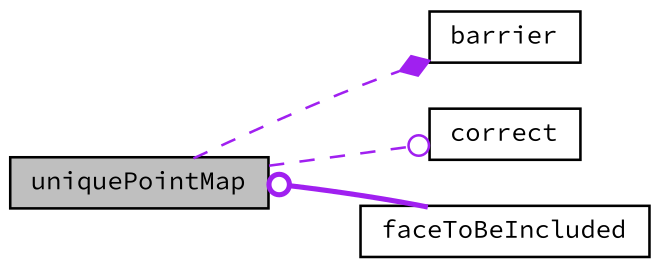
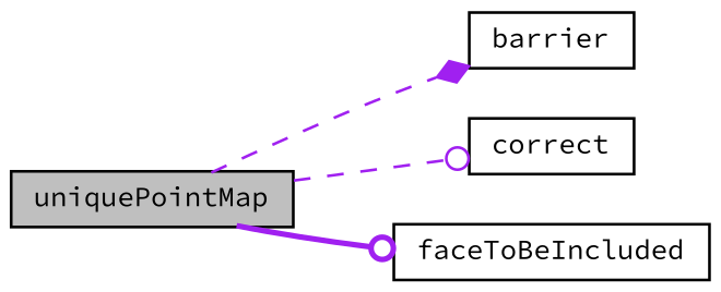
  digraph {
    fontname="Source Code Pro"
    rankdir=LR
    node [color=black fontname="Source Code Pro" fontsize=10 shape=record]
    edge [arrowhead=odot color=purple fontname="Source Code Pro" fontsize=10 labelfontname=FreeSans labelfontsize=10 style=dashed]
    n1 [fillcolor=grey75 fontcolor=black height=0.2 label=uniquePointMap style=filled width=0.4]
    n2 [height=0.2 label=barrier width=0.4]
    n3 [height=0.2 label=correct width=0.4]
    n4 [height=0.2 label=faceToBeIncluded width=0.4]
    n1 -> n2 [arrowhead=diamond]
    n1 -> n3
-   n4 -> n1 [style=bold]
+   n1 -> n4 [style=bold]
  }
